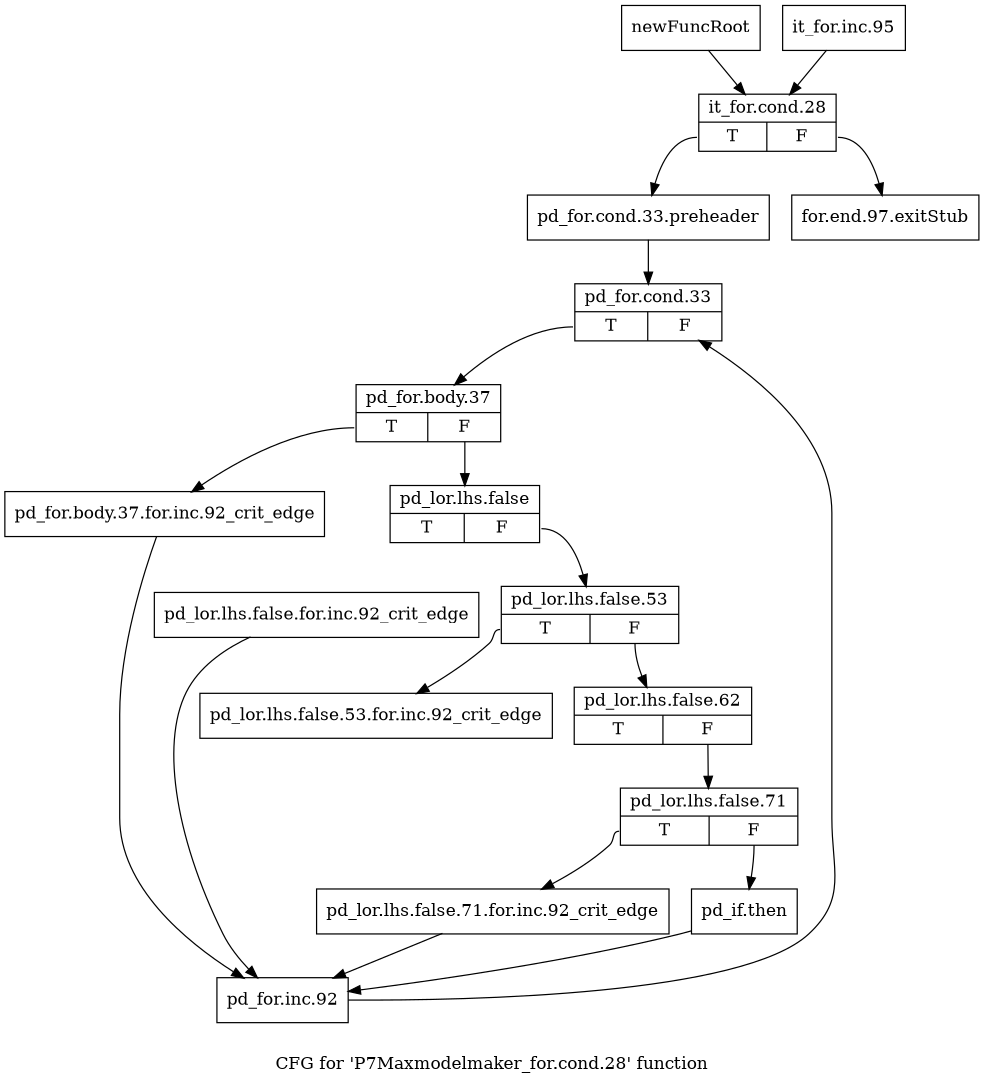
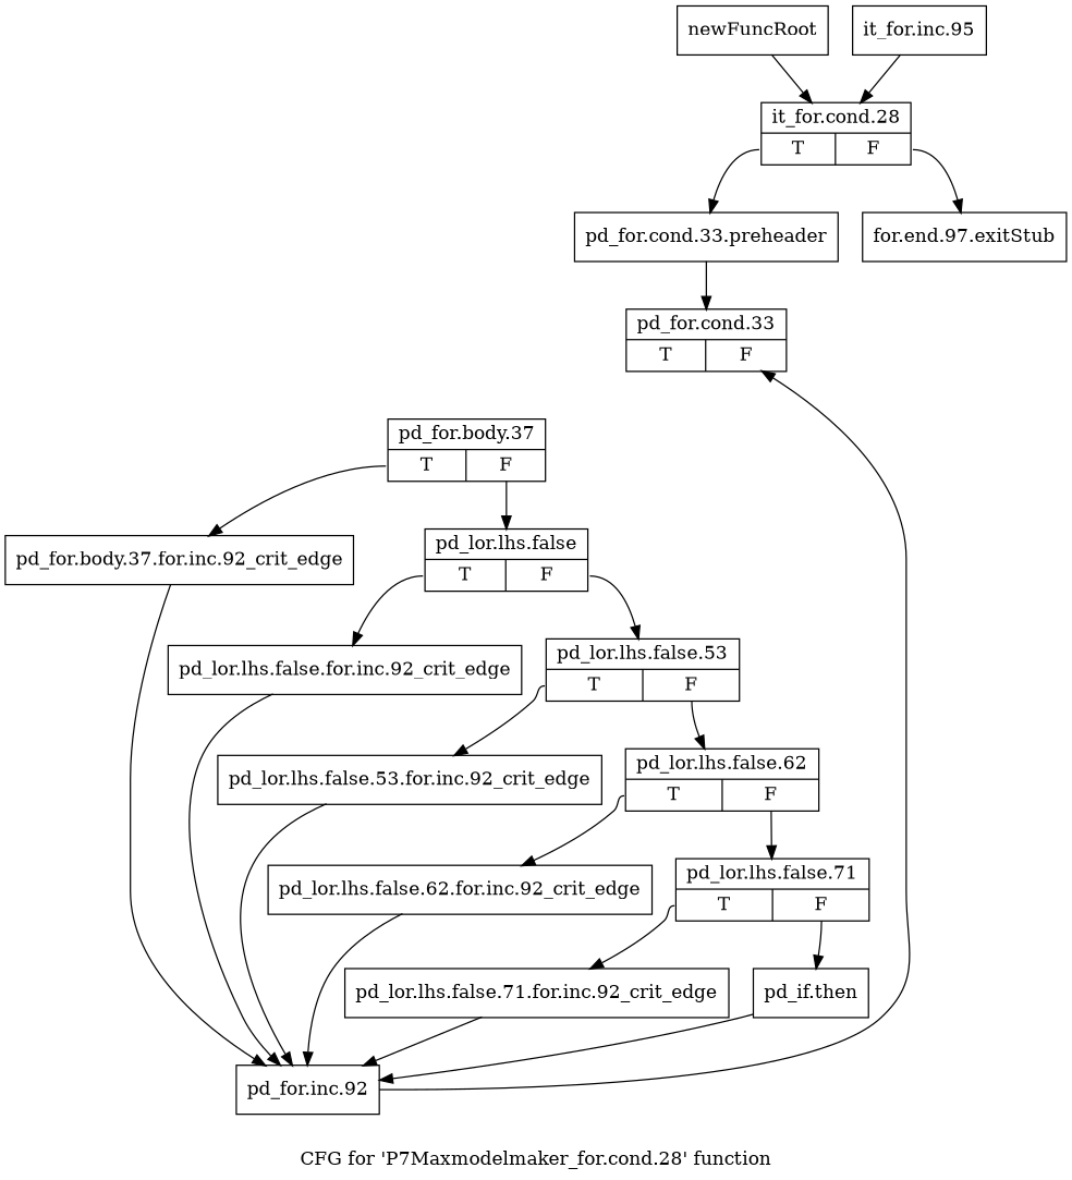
  digraph {
    label="CFG for 'P7Maxmodelmaker_for.cond.28' function"
    node [shape=record]
    n1 [label="{newFuncRoot}"]
    n2 [label="{it_for.cond.28|{<s0>T|<s1>F}}"]
    n3 [label="{for.end.97.exitStub}"]
    n4 [label="{pd_for.cond.33.preheader}"]
    n5 [label="{pd_for.cond.33|{<s0>T|<s1>F}}"]
    n6 [label="{pd_for.body.37|{<s0>T|<s1>F}}"]
    n7 [label="{pd_for.body.37.for.inc.92_crit_edge}"]
    n8 [label="{pd_lor.lhs.false|{<s0>T|<s1>F}}"]
    n9 [label="{it_for.inc.95}"]
    n10 [label="{pd_for.inc.92}"]
    n11 [label="{pd_lor.lhs.false.for.inc.92_crit_edge}"]
    n12 [label="{pd_lor.lhs.false.53|{<s0>T|<s1>F}}"]
    n13 [label="{pd_lor.lhs.false.53.for.inc.92_crit_edge}"]
    n14 [label="{pd_lor.lhs.false.62|{<s0>T|<s1>F}}"]
+   n15 [label="{pd_lor.lhs.false.62.for.inc.92_crit_edge}"]
    n16 [label="{pd_lor.lhs.false.71|{<s0>T|<s1>F}}"]
    n17 [label="{pd_lor.lhs.false.71.for.inc.92_crit_edge}"]
    n18 [label="{pd_if.then}"]
    n1 -> n2
    n2 -> n3 [tailport=s1]
    n2 -> n4 [tailport=s0]
    n4 -> n5
-   n5 -> n6 [tailport=s0]
    n6 -> n7 [tailport=s0]
    n6 -> n8 [tailport=s1]
    n7 -> n10
+   n8 -> n11 [tailport=s0]
    n8 -> n12 [tailport=s1]
    n9 -> n2
    n10 -> n5
    n11 -> n10
    n12 -> n13 [tailport=s0]
    n12 -> n14 [tailport=s1]
+   n13 -> n10
+   n14 -> n15 [tailport=s0]
    n14 -> n16 [tailport=s1]
+   n15 -> n10
    n16 -> n17 [tailport=s0]
    n16 -> n18 [tailport=s1]
    n17 -> n10
    n18 -> n10
  }
